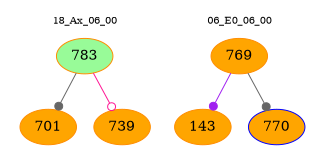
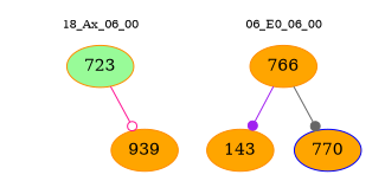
  digraph {
    node [color=darkorange fillcolor=orange style=filled]
    edge [arrowhead=dot color=gray40]
-   n1 [fillcolor=palegreen label=783]
-   n2 [label=701]
-   n3 [label=739]
-   n4 [label=769]
+   n1 [fillcolor=palegreen label=723]
+   n3 [label=939]
+   n4 [label=766]
    n5 [label=143]
    n6 [color=blue label=770]
    subgraph cluster_1 {
      color=white
      fontsize=10
      label="18_Ax_06_00"
      n1
-     n2
      n3
    }
    subgraph cluster_2 {
      color=white
      fontsize=10
      label="06_E0_06_00"
      n4
      n5
      n6
    }
-   n1 -> n2
    n1 -> n3 [arrowhead=odot color=deeppink]
    n4 -> n5 [color=purple]
    n4 -> n6
  }
